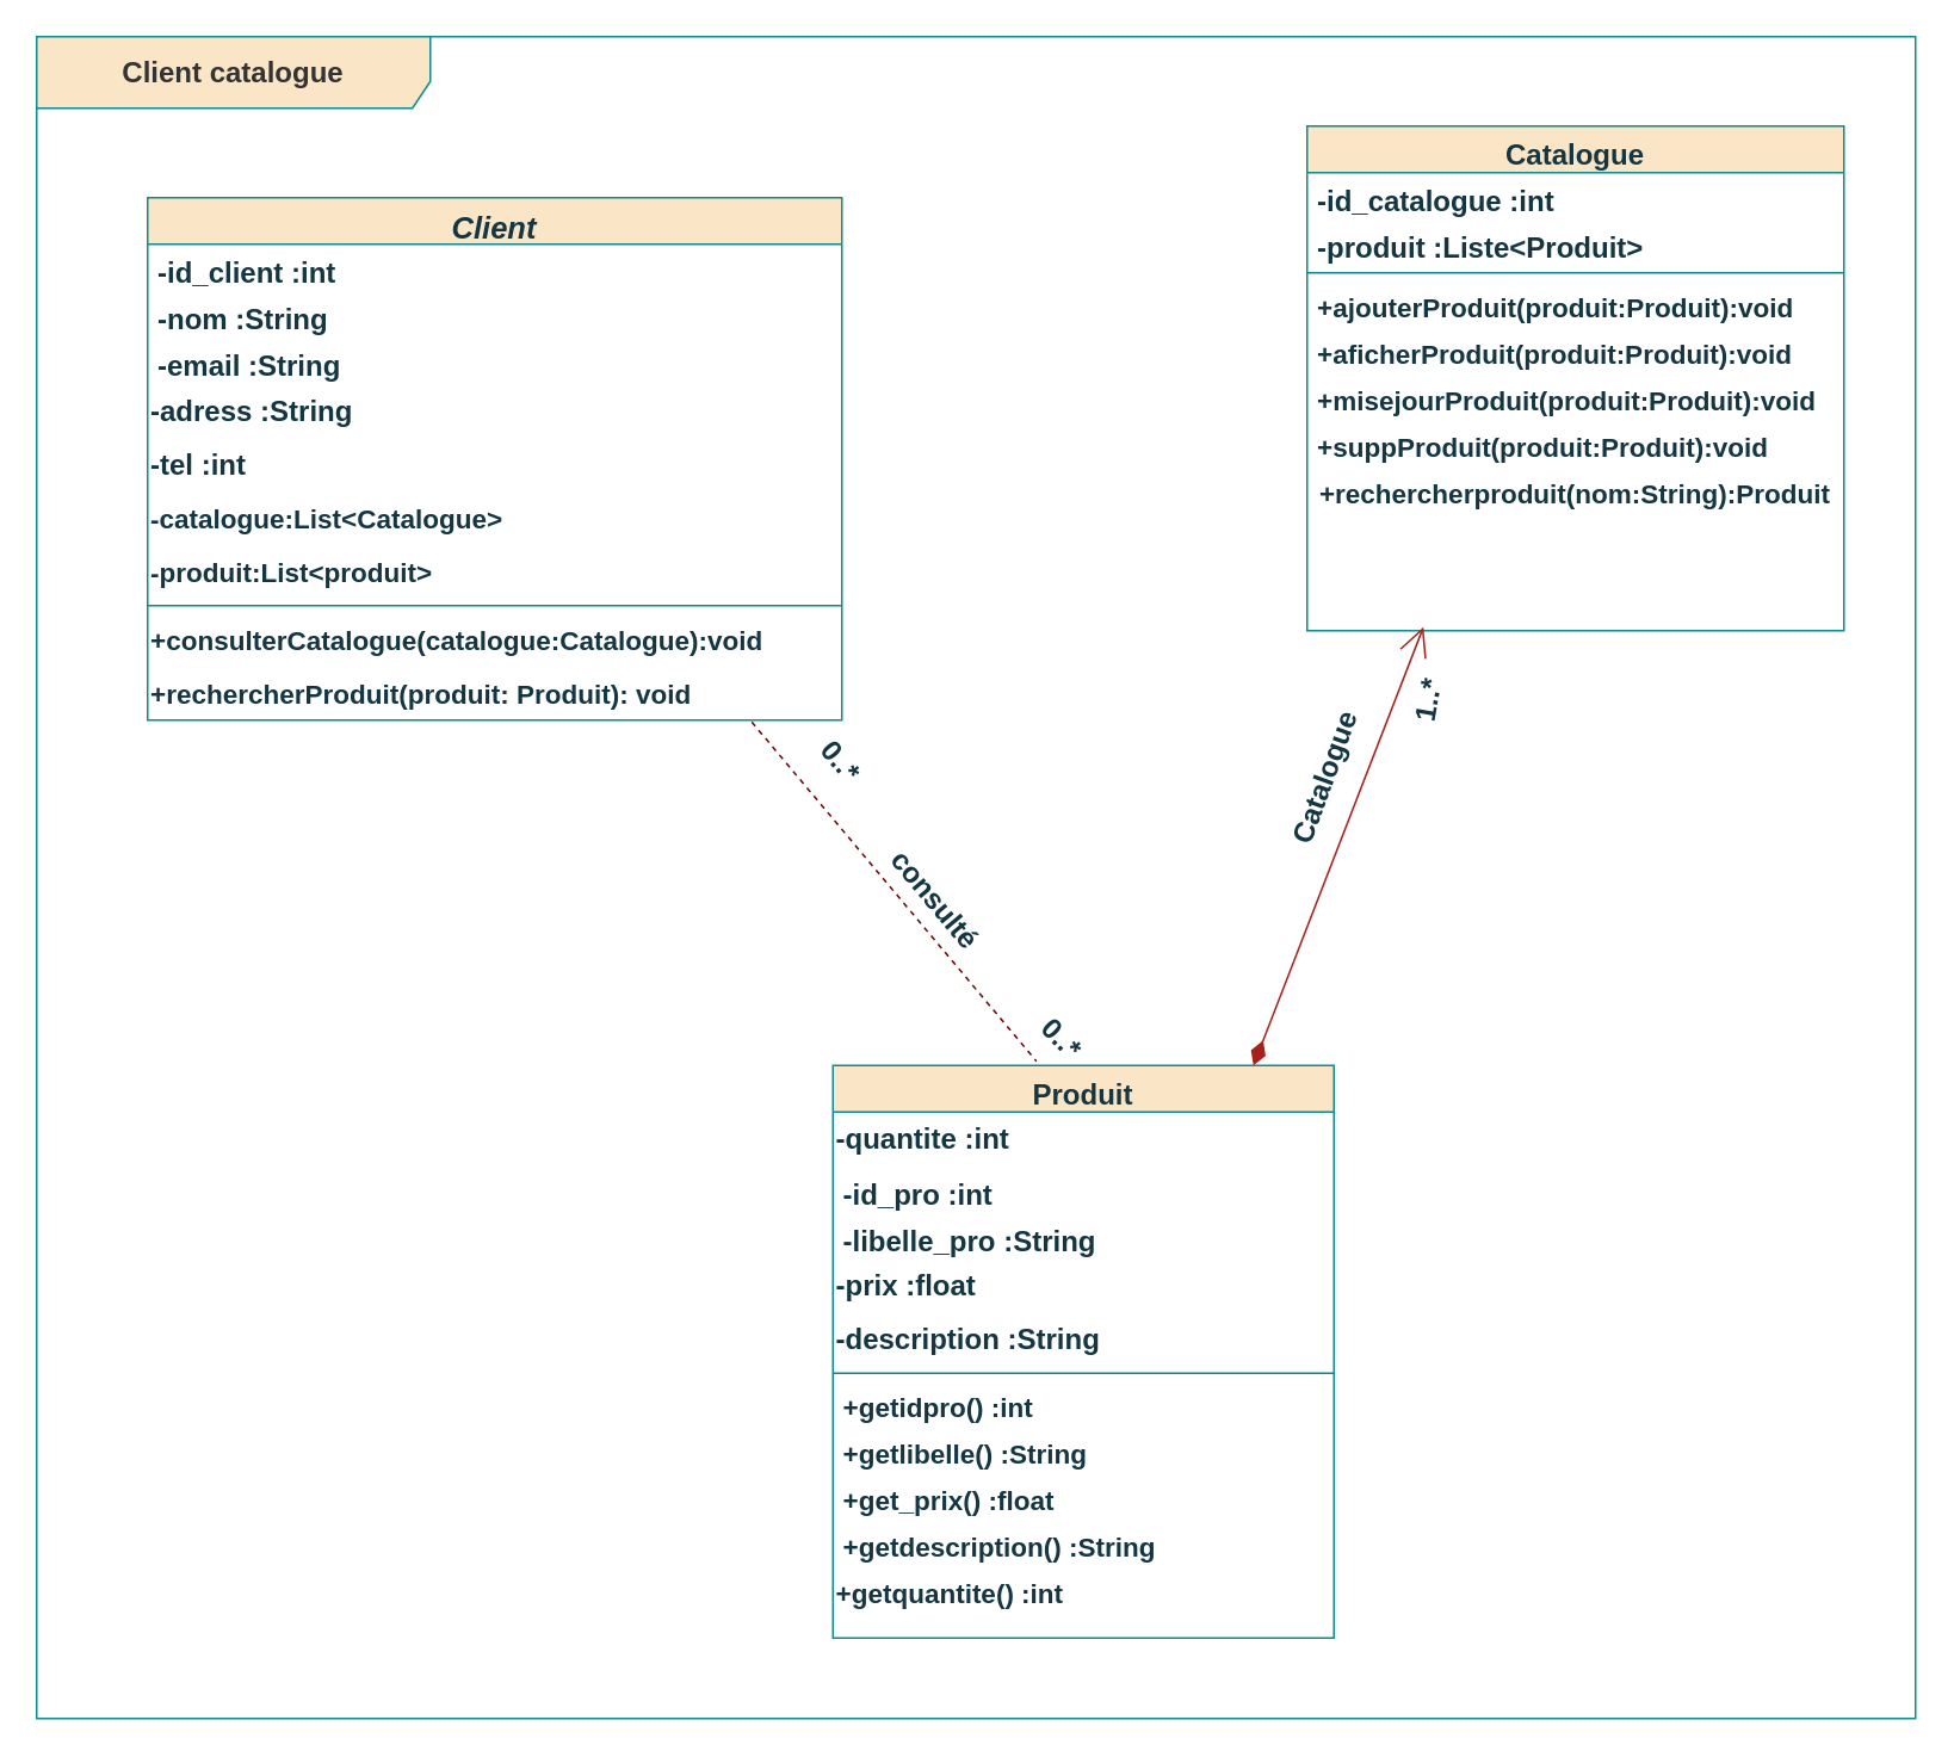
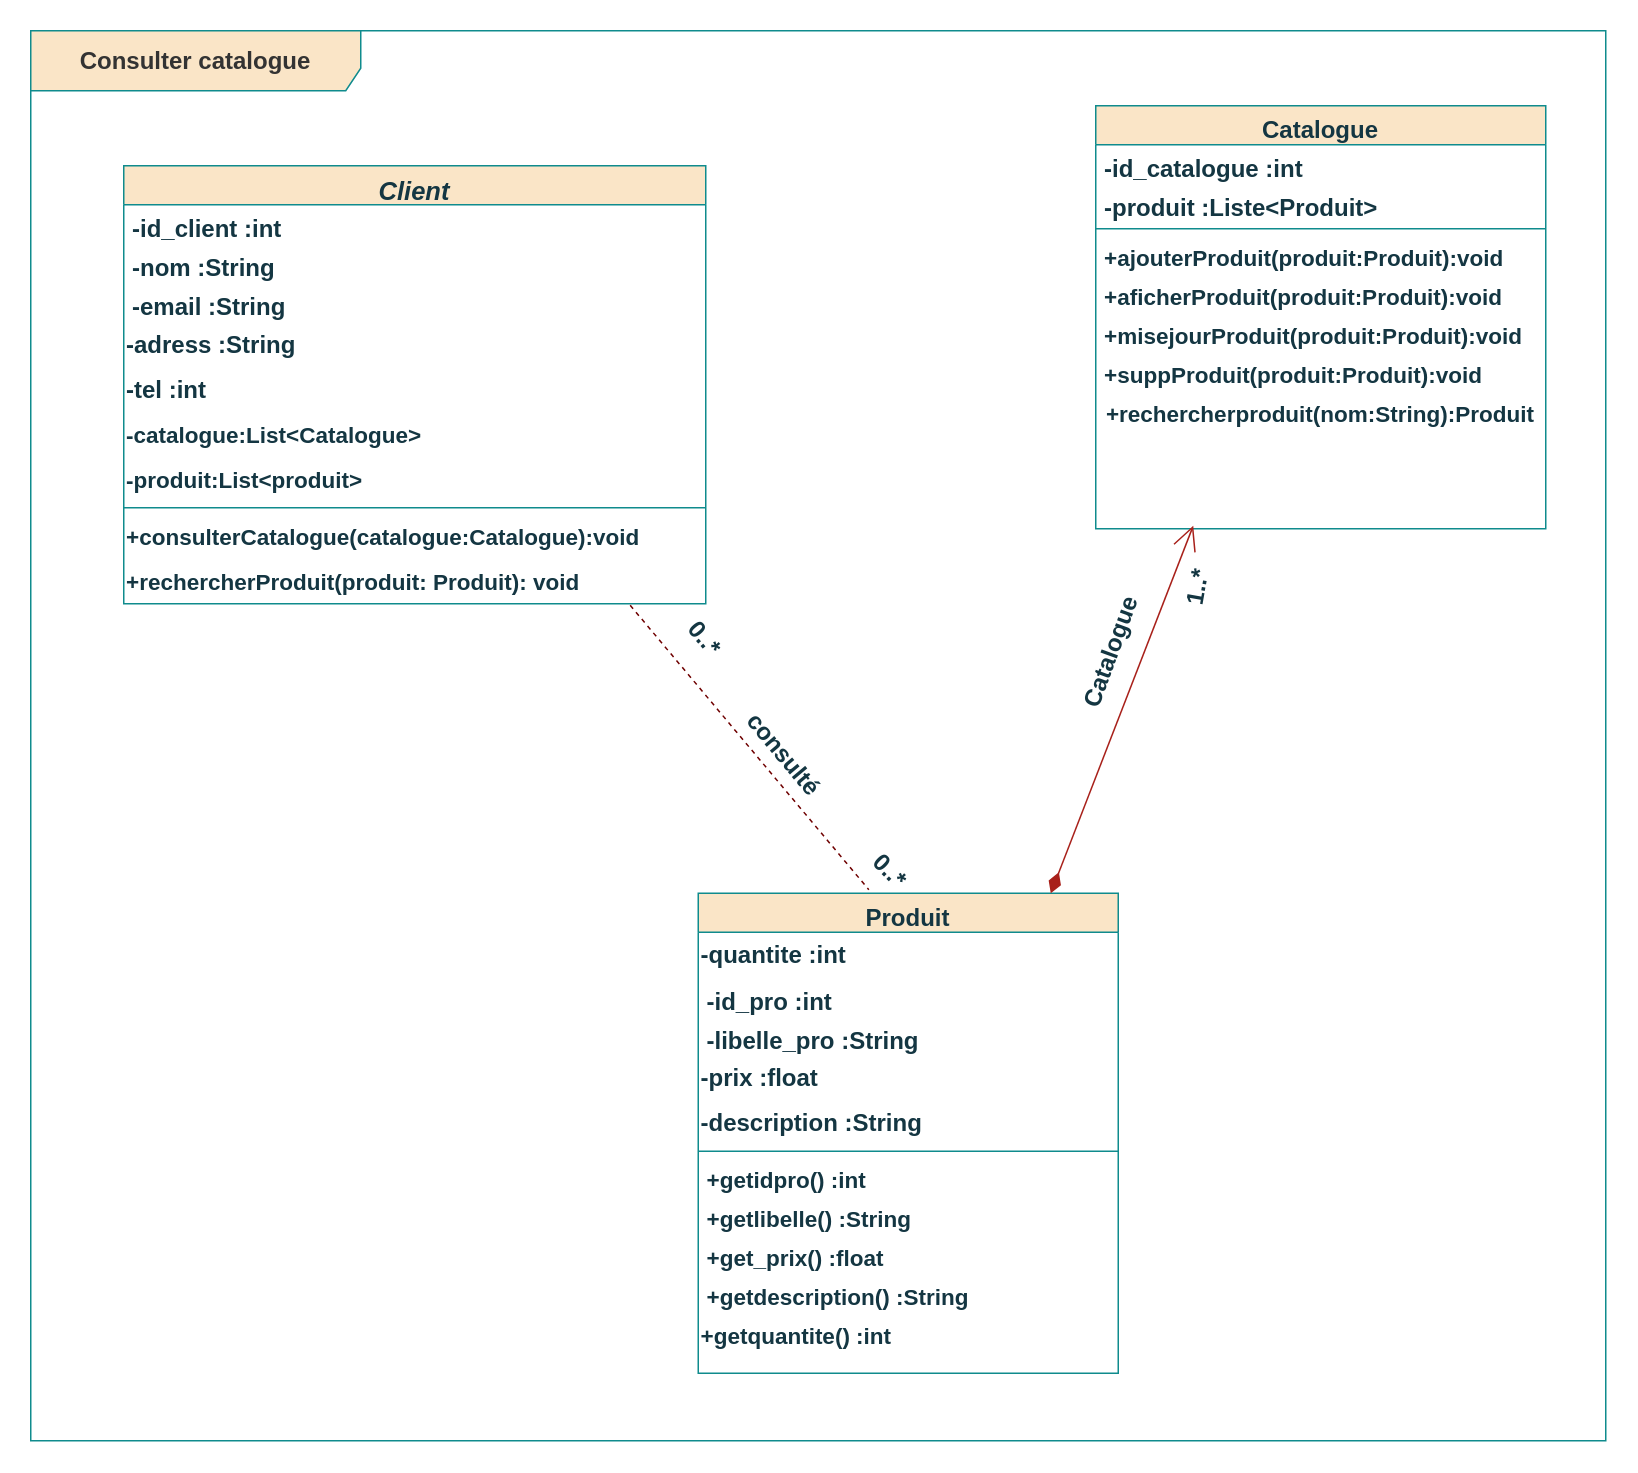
  <mxCell id="0" />
  <mxCell id="1" parent="0" />
  <mxCell id="2" value="Client" style="swimlane;fontStyle=3;align=center;verticalAlign=top;childLayout=stackLayout;horizontal=1;startSize=26;horizontalStack=0;resizeParent=1;resizeLast=0;collapsible=1;marginBottom=0;rounded=0;shadow=0;strokeWidth=1;fontSize=17;fillColor=#FAE5C7;strokeColor=#0F8B8D;fontColor=#143642;labelBackgroundColor=none;" parent="1" vertex="1"><mxGeometry x="82" y="110" width="388" height="292" as="geometry"><mxRectangle x="220" y="120" width="160" height="26" as="alternateBounds" /></mxGeometry></mxCell>
  <mxCell id="3" value="-id_client :int" style="text;align=left;verticalAlign=top;spacingLeft=4;spacingRight=4;overflow=hidden;rotatable=0;points=[[0,0.5],[1,0.5]];portConstraint=eastwest;fontSize=16;fontStyle=1;labelBackgroundColor=none;fontColor=#143642;" parent="2" vertex="1"><mxGeometry y="26" width="388" height="26" as="geometry" /></mxCell>
  <mxCell id="4" value="-nom :String" style="text;align=left;verticalAlign=top;spacingLeft=4;spacingRight=4;overflow=hidden;rotatable=0;points=[[0,0.5],[1,0.5]];portConstraint=eastwest;rounded=0;shadow=0;html=0;fontSize=16;fontStyle=1;labelBackgroundColor=none;fontColor=#143642;" parent="2" vertex="1"><mxGeometry y="52" width="388" height="26" as="geometry" /></mxCell>
  <mxCell id="5" value="-email :String" style="text;align=left;verticalAlign=top;spacingLeft=4;spacingRight=4;overflow=hidden;rotatable=0;points=[[0,0.5],[1,0.5]];portConstraint=eastwest;rounded=0;shadow=0;html=0;fontSize=16;fontStyle=1;labelBackgroundColor=none;fontColor=#143642;" parent="2" vertex="1"><mxGeometry y="78" width="388" height="26" as="geometry" /></mxCell>
  <mxCell id="6" value="&lt;b&gt;-adress :String&lt;/b&gt;" style="text;strokeColor=none;fillColor=none;html=1;align=left;verticalAlign=middle;whiteSpace=wrap;rounded=0;fontSize=16;labelBackgroundColor=none;fontColor=#143642;" parent="2" vertex="1"><mxGeometry y="104" width="388" height="30" as="geometry" /></mxCell>
  <mxCell id="7" value="&lt;b&gt;-tel :int&lt;/b&gt;" style="text;strokeColor=none;fillColor=none;html=1;align=left;verticalAlign=middle;whiteSpace=wrap;rounded=0;fontSize=16;labelBackgroundColor=none;fontColor=#143642;" parent="2" vertex="1"><mxGeometry y="134" width="388" height="30" as="geometry" /></mxCell>
  <mxCell id="8" value="&lt;span style=&quot;font-size: 15px;&quot;&gt;&lt;b&gt;-catalogue:List&amp;lt;Catalogue&amp;gt;&lt;/b&gt;&lt;/span&gt;" style="text;strokeColor=none;fillColor=none;html=1;align=left;verticalAlign=middle;whiteSpace=wrap;rounded=0;fontSize=16;labelBackgroundColor=none;fontColor=#143642;" parent="2" vertex="1"><mxGeometry y="164" width="388" height="30" as="geometry" /></mxCell>
  <mxCell id="9" value="&lt;b style=&quot;font-size: 15px;&quot;&gt;-produit:List&amp;lt;produit&amp;gt;&lt;/b&gt;" style="text;strokeColor=none;fillColor=none;html=1;align=left;verticalAlign=middle;whiteSpace=wrap;rounded=0;fontSize=16;fontColor=#143642;" parent="2" vertex="1"><mxGeometry y="194" width="388" height="30" as="geometry" /></mxCell>
  <mxCell id="10" value="" style="line;html=1;strokeWidth=1;align=left;verticalAlign=middle;spacingTop=-1;spacingLeft=3;spacingRight=3;rotatable=0;labelPosition=right;points=[];portConstraint=eastwest;strokeColor=#0F8B8D;labelBackgroundColor=none;fillColor=#FAE5C7;fontColor=#143642;" parent="2" vertex="1"><mxGeometry y="224" width="388" height="8" as="geometry" /></mxCell>
  <mxCell id="11" value="&lt;b&gt;+consulterCatalogue(catalogue:Catalogue):void&lt;/b&gt;" style="text;html=1;align=left;verticalAlign=middle;whiteSpace=wrap;rounded=0;fontSize=15;strokeWidth=5;fillColor=none;strokeColor=none;glass=0;labelBackgroundColor=none;fontColor=#143642;" parent="2" vertex="1"><mxGeometry y="232" width="388" height="30" as="geometry" /></mxCell>
  <mxCell id="12" value="&lt;b&gt;+rechercherProduit(produit: Produit): void&lt;/b&gt;" style="text;html=1;align=left;verticalAlign=middle;resizable=0;points=[];autosize=1;strokeColor=none;fillColor=none;fontSize=15;labelBackgroundColor=none;fontColor=#143642;" parent="2" vertex="1"><mxGeometry y="262" width="388" height="30" as="geometry" /></mxCell>
  <mxCell id="13" value="Produit" style="swimlane;fontStyle=1;align=center;verticalAlign=top;childLayout=stackLayout;horizontal=1;startSize=26;horizontalStack=0;resizeParent=1;resizeLast=0;collapsible=1;marginBottom=0;rounded=0;shadow=0;strokeWidth=1;fontSize=16;fillColor=#FAE5C7;fontColor=#143642;strokeColor=#0F8B8D;labelBackgroundColor=none;" parent="1" vertex="1"><mxGeometry x="465" y="595" width="280" height="320" as="geometry"><mxRectangle x="130" y="380" width="160" height="26" as="alternateBounds" /></mxGeometry></mxCell>
  <mxCell id="14" value="&lt;b&gt;-quantite :int&lt;/b&gt;" style="text;strokeColor=none;fillColor=none;html=1;align=left;verticalAlign=middle;whiteSpace=wrap;rounded=0;fontSize=16;labelBackgroundColor=none;fontColor=#143642;" parent="13" vertex="1"><mxGeometry y="26" width="280" height="30" as="geometry" /></mxCell>
  <mxCell id="15" value="-id_pro :int" style="text;align=left;verticalAlign=top;spacingLeft=4;spacingRight=4;overflow=hidden;rotatable=0;points=[[0,0.5],[1,0.5]];portConstraint=eastwest;fontSize=16;fontStyle=1;labelBackgroundColor=none;fontColor=#143642;" parent="13" vertex="1"><mxGeometry y="56" width="280" height="26" as="geometry" /></mxCell>
  <mxCell id="16" value="-libelle_pro :String" style="text;align=left;verticalAlign=top;spacingLeft=4;spacingRight=4;overflow=hidden;rotatable=0;points=[[0,0.5],[1,0.5]];portConstraint=eastwest;rounded=0;shadow=0;html=0;fontStyle=1;fontSize=16;labelBackgroundColor=none;fontColor=#143642;" parent="13" vertex="1"><mxGeometry y="82" width="280" height="26" as="geometry" /></mxCell>
  <mxCell id="17" value="&lt;b&gt;-prix :float&lt;/b&gt;" style="text;strokeColor=none;fillColor=none;html=1;align=left;verticalAlign=middle;whiteSpace=wrap;rounded=0;fontSize=16;labelBackgroundColor=none;fontColor=#143642;" parent="13" vertex="1"><mxGeometry y="108" width="280" height="30" as="geometry" /></mxCell>
  <mxCell id="18" value="&lt;b&gt;-description :String&lt;/b&gt;" style="text;strokeColor=none;fillColor=none;html=1;align=left;verticalAlign=middle;whiteSpace=wrap;rounded=0;fontSize=16;labelBackgroundColor=none;fontColor=#143642;" parent="13" vertex="1"><mxGeometry y="138" width="280" height="30" as="geometry" /></mxCell>
  <mxCell id="19" value="" style="line;html=1;strokeWidth=1;align=left;verticalAlign=middle;spacingTop=-1;spacingLeft=3;spacingRight=3;rotatable=0;labelPosition=right;points=[];portConstraint=eastwest;strokeColor=#0F8B8D;labelBackgroundColor=none;fillColor=#FAE5C7;fontColor=#143642;" parent="13" vertex="1"><mxGeometry y="168" width="280" height="8" as="geometry" /></mxCell>
  <mxCell id="20" value="+getidpro() :int" style="text;align=left;verticalAlign=top;spacingLeft=4;spacingRight=4;overflow=hidden;rotatable=0;points=[[0,0.5],[1,0.5]];portConstraint=eastwest;fontStyle=1;fontSize=15;labelBackgroundColor=none;fontColor=#143642;" parent="13" vertex="1"><mxGeometry y="176" width="280" height="26" as="geometry" /></mxCell>
  <mxCell id="21" value="+getlibelle() :String" style="text;align=left;verticalAlign=top;spacingLeft=4;spacingRight=4;overflow=hidden;rotatable=0;points=[[0,0.5],[1,0.5]];portConstraint=eastwest;fontSize=15;fontStyle=1;labelBackgroundColor=none;fontColor=#143642;" parent="13" vertex="1"><mxGeometry y="202" width="280" height="26" as="geometry" /></mxCell>
  <mxCell id="22" value="+get_prix() :float" style="text;align=left;verticalAlign=top;spacingLeft=4;spacingRight=4;overflow=hidden;rotatable=0;points=[[0,0.5],[1,0.5]];portConstraint=eastwest;fontSize=15;fontStyle=1;labelBackgroundColor=none;fontColor=#143642;" parent="13" vertex="1"><mxGeometry y="228" width="280" height="26" as="geometry" /></mxCell>
  <mxCell id="23" value="+getdescription() :String" style="text;align=left;verticalAlign=top;spacingLeft=4;spacingRight=4;overflow=hidden;rotatable=0;points=[[0,0.5],[1,0.5]];portConstraint=eastwest;fontSize=15;fontStyle=1;labelBackgroundColor=none;fontColor=#143642;" parent="13" vertex="1"><mxGeometry y="254" width="280" height="26" as="geometry" /></mxCell>
  <mxCell id="24" value="&lt;font style=&quot;font-size: 15px;&quot;&gt;&lt;b&gt;+getquantite() :int&lt;/b&gt;&lt;/font&gt;" style="text;strokeColor=none;fillColor=none;html=1;align=left;verticalAlign=middle;whiteSpace=wrap;rounded=0;fontSize=16;labelBackgroundColor=none;fontColor=#143642;" parent="13" vertex="1"><mxGeometry y="280" width="280" height="30" as="geometry" /></mxCell>
  <mxCell id="25" value="Catalogue" style="swimlane;fontStyle=1;align=center;verticalAlign=top;childLayout=stackLayout;horizontal=1;startSize=26;horizontalStack=0;resizeParent=1;resizeLast=0;collapsible=1;marginBottom=0;rounded=0;shadow=0;strokeWidth=1;fillColor=#FAE5C7;fontColor=#143642;strokeColor=#0F8B8D;fontSize=16;labelBackgroundColor=none;" parent="1" vertex="1"><mxGeometry x="730" y="70" width="300" height="282" as="geometry"><mxRectangle x="550" y="140" width="160" height="26" as="alternateBounds" /></mxGeometry></mxCell>
  <mxCell id="26" value="-id_catalogue :int" style="text;align=left;verticalAlign=top;spacingLeft=4;spacingRight=4;overflow=hidden;rotatable=0;points=[[0,0.5],[1,0.5]];portConstraint=eastwest;fontSize=16;fontStyle=1;labelBackgroundColor=none;fontColor=#143642;" parent="25" vertex="1"><mxGeometry y="26" width="300" height="26" as="geometry" /></mxCell>
  <mxCell id="27" value="-produit :Liste&lt;Produit&gt;" style="text;align=left;verticalAlign=top;spacingLeft=4;spacingRight=4;overflow=hidden;rotatable=0;points=[[0,0.5],[1,0.5]];portConstraint=eastwest;rounded=0;shadow=0;html=0;fontSize=16;fontStyle=1;labelBackgroundColor=none;fontColor=#143642;" parent="25" vertex="1"><mxGeometry y="52" width="300" height="26" as="geometry" /></mxCell>
  <mxCell id="28" value="" style="line;html=1;strokeWidth=1;align=left;verticalAlign=middle;spacingTop=-1;spacingLeft=3;spacingRight=3;rotatable=0;labelPosition=right;points=[];portConstraint=eastwest;strokeColor=#0F8B8D;labelBackgroundColor=none;fillColor=#FAE5C7;fontColor=#143642;" parent="25" vertex="1"><mxGeometry y="78" width="300" height="8" as="geometry" /></mxCell>
  <mxCell id="29" value="+ajouterProduit(produit:Produit):void" style="text;align=left;verticalAlign=top;spacingLeft=4;spacingRight=4;overflow=hidden;rotatable=0;points=[[0,0.5],[1,0.5]];portConstraint=eastwest;fontSize=15;fontStyle=1;labelBackgroundColor=none;fontColor=#143642;" parent="25" vertex="1"><mxGeometry y="86" width="300" height="26" as="geometry" /></mxCell>
  <mxCell id="30" value="+aficherProduit(produit:Produit):void" style="text;align=left;verticalAlign=top;spacingLeft=4;spacingRight=4;overflow=hidden;rotatable=0;points=[[0,0.5],[1,0.5]];portConstraint=eastwest;fontSize=15;fontStyle=1;labelBackgroundColor=none;fontColor=#143642;" parent="25" vertex="1"><mxGeometry y="112" width="300" height="26" as="geometry" /></mxCell>
  <mxCell id="31" value="+misejourProduit(produit:Produit):void" style="text;align=left;verticalAlign=top;spacingLeft=4;spacingRight=4;overflow=hidden;rotatable=0;points=[[0,0.5],[1,0.5]];portConstraint=eastwest;fontSize=15;fontStyle=1;labelBackgroundColor=none;fontColor=#143642;" parent="25" vertex="1"><mxGeometry y="138" width="300" height="26" as="geometry" /></mxCell>
  <mxCell id="32" value="+suppProduit(produit:Produit):void" style="text;align=left;verticalAlign=top;spacingLeft=4;spacingRight=4;overflow=hidden;rotatable=0;points=[[0,0.5],[1,0.5]];portConstraint=eastwest;fontSize=15;fontStyle=1;labelBackgroundColor=none;fontColor=#143642;" parent="25" vertex="1"><mxGeometry y="164" width="300" height="26" as="geometry" /></mxCell>
  <mxCell id="33" value="&lt;font style=&quot;font-size: 15px;&quot;&gt;&lt;b&gt;+rechercherproduit(nom:String):Produit&lt;/b&gt;&lt;/font&gt;" style="text;strokeColor=none;fillColor=none;html=1;align=center;verticalAlign=middle;whiteSpace=wrap;rounded=0;fontSize=16;labelBackgroundColor=none;fontColor=#143642;" parent="25" vertex="1"><mxGeometry y="190" width="300" height="30" as="geometry" /></mxCell>
  <mxCell id="34" value="&lt;b&gt;consulté&amp;nbsp;&lt;/b&gt;" style="text;strokeColor=none;fillColor=none;html=1;align=center;verticalAlign=middle;whiteSpace=wrap;rounded=0;fontSize=16;rotation=50;labelBackgroundColor=none;fontColor=#143642;" parent="1" vertex="1"><mxGeometry x="454" y="489.13" width="140" height="30" as="geometry" /></mxCell>
  <mxCell id="35" value="&lt;b&gt;0..*&lt;/b&gt;" style="text;strokeColor=none;fillColor=none;html=1;align=center;verticalAlign=middle;whiteSpace=wrap;rounded=0;fontSize=16;rotation=50;labelBackgroundColor=none;fontColor=#143642;" parent="1" vertex="1"><mxGeometry x="400" y="410" width="140" height="30" as="geometry" /></mxCell>
  <mxCell id="36" value="&lt;b&gt;Catalogue&lt;/b&gt;" style="text;strokeColor=none;fillColor=none;html=1;align=center;verticalAlign=middle;whiteSpace=wrap;rounded=0;fontSize=16;rotation=-70;labelBackgroundColor=none;fontColor=#143642;" parent="1" vertex="1"><mxGeometry x="670" y="419.19" width="140" height="30" as="geometry" /></mxCell>
- <mxCell id="37" value="&lt;b style=&quot;&quot;&gt;&lt;font color=&quot;#333333&quot;&gt;Client catalogue&lt;/font&gt;&lt;/b&gt;" style="shape=umlFrame;whiteSpace=wrap;html=1;pointerEvents=0;fontSize=16;width=220;height=40;fillColor=#FAE5C7;strokeColor=#0F8B8D;swimlaneFillColor=none;labelBackgroundColor=none;fontColor=#143642;" parent="1" vertex="1"><mxGeometry x="20" y="20" width="1050" height="940" as="geometry" /></mxCell>
+ <mxCell id="37" value="&lt;b style=&quot;&quot;&gt;&lt;font color=&quot;#333333&quot;&gt;Consulter catalogue&lt;/font&gt;&lt;/b&gt;" style="shape=umlFrame;whiteSpace=wrap;html=1;pointerEvents=0;fontSize=16;width=220;height=40;fillColor=#FAE5C7;strokeColor=#0F8B8D;swimlaneFillColor=none;labelBackgroundColor=none;fontColor=#143642;" parent="1" vertex="1"><mxGeometry x="20" y="20" width="1050" height="940" as="geometry" /></mxCell>
  <mxCell id="38" value="&lt;b&gt;0..*&lt;/b&gt;" style="text;strokeColor=none;fillColor=none;html=1;align=center;verticalAlign=middle;whiteSpace=wrap;rounded=0;fontSize=16;rotation=45;labelBackgroundColor=none;fontColor=#143642;" parent="1" vertex="1"><mxGeometry x="566" y="564.996" width="55" height="30" as="geometry" /></mxCell>
  <mxCell id="39" value="" style="line;strokeWidth=1;html=1;strokeColor=#6F0000;fontSize=16;fontColor=#ffffff;fillColor=#a20025;rotation=50;dashed=1;" parent="1" vertex="1"><mxGeometry x="375.42" y="492.84" width="247.51" height="10" as="geometry" /></mxCell>
  <mxCell id="40" value="" style="endArrow=diamondThin;html=1;endSize=12;startArrow=open;startSize=14;startFill=0;align=left;verticalAlign=bottom;rounded=0;strokeColor=#A8201A;fontSize=12;fontColor=#143642;fillColor=#FAE5C7;endFill=1;" parent="1" edge="1"><mxGeometry x="-0.907" y="107" relative="1" as="geometry"><mxPoint x="795" y="350" as="sourcePoint" /><mxPoint x="700" y="595" as="targetPoint" /><mxPoint as="offset" /></mxGeometry></mxCell>
  <mxCell id="41" value="&lt;b&gt;1..*&lt;/b&gt;" style="text;strokeColor=none;fillColor=none;html=1;align=left;verticalAlign=middle;whiteSpace=wrap;rounded=0;fontSize=16;fontColor=#143642;rotation=-80;" parent="1" vertex="1"><mxGeometry x="770" y="360" width="60" height="30" as="geometry" /></mxCell>
